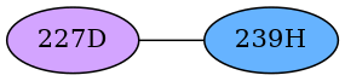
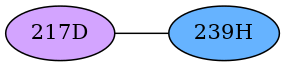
  graph {
    rankdir=LR
    node [style=radial]
-   "217D" [fillcolor="#D3A4FF" label="227D"]
+   "217D" [fillcolor="#D3A4FF"]
    "239H" [fillcolor="#66B3FF"]
    "217D" -- "239H" [penwidth=1]
  }
